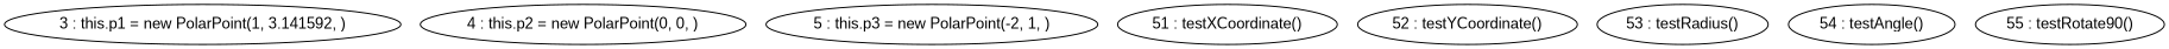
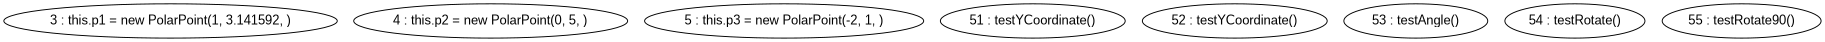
  digraph {
    fontname="Liberation Sans"
    node [fontname="Liberation Sans"]
    "3 : this.p1 = new PolarPoint(1, 3.141592, )"
-   "4 : this.p2 = new PolarPoint(0, 0, )"
+   "4 : this.p2 = new PolarPoint(0, 0, )" [label="4 : this.p2 = new PolarPoint(0, 5, )"]
    "5 : this.p3 = new PolarPoint(-2, 1, )"
-   "51 : testXCoordinate()"
+   "51 : testXCoordinate()" [label="51 : testYCoordinate()"]
    "52 : testYCoordinate()"
-   "53 : testRadius()"
-   "54 : testAngle()"
+   "53 : testRadius()" [label="53 : testAngle()"]
+   "54 : testAngle()" [label="54 : testRotate()"]
    "55 : testRotate90()"
  }
